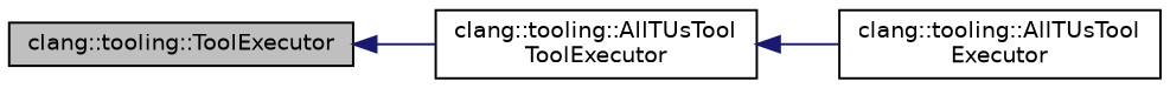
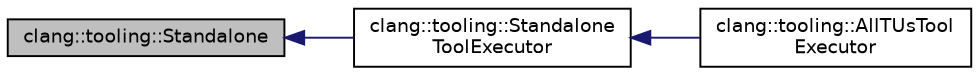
  digraph {
    rankdir=LR
    node [color=black fontname=Helvetica fontsize=10 shape=record]
    edge [color=midnightblue dir=back fontname=Helvetica fontsize=10 labelfontname=Helvetica labelfontsize=10 style=solid]
-   n1 [fillcolor=grey75 fontcolor=black height=0.2 label="clang::tooling::ToolExecutor" style=filled width=0.4]
-   n2 [height=0.2 label="clang::tooling::AllTUsTool\lToolExecutor" width=0.4]
+   n1 [fillcolor=grey75 fontcolor=black height=0.2 label="clang::tooling::Standalone" style=filled width=0.4]
+   n2 [height=0.2 label="clang::tooling::Standalone\lToolExecutor" width=0.4]
    n3 [height=0.2 label="clang::tooling::AllTUsTool\lExecutor" width=0.4]
    n1 -> n2
    n2 -> n3
  }
